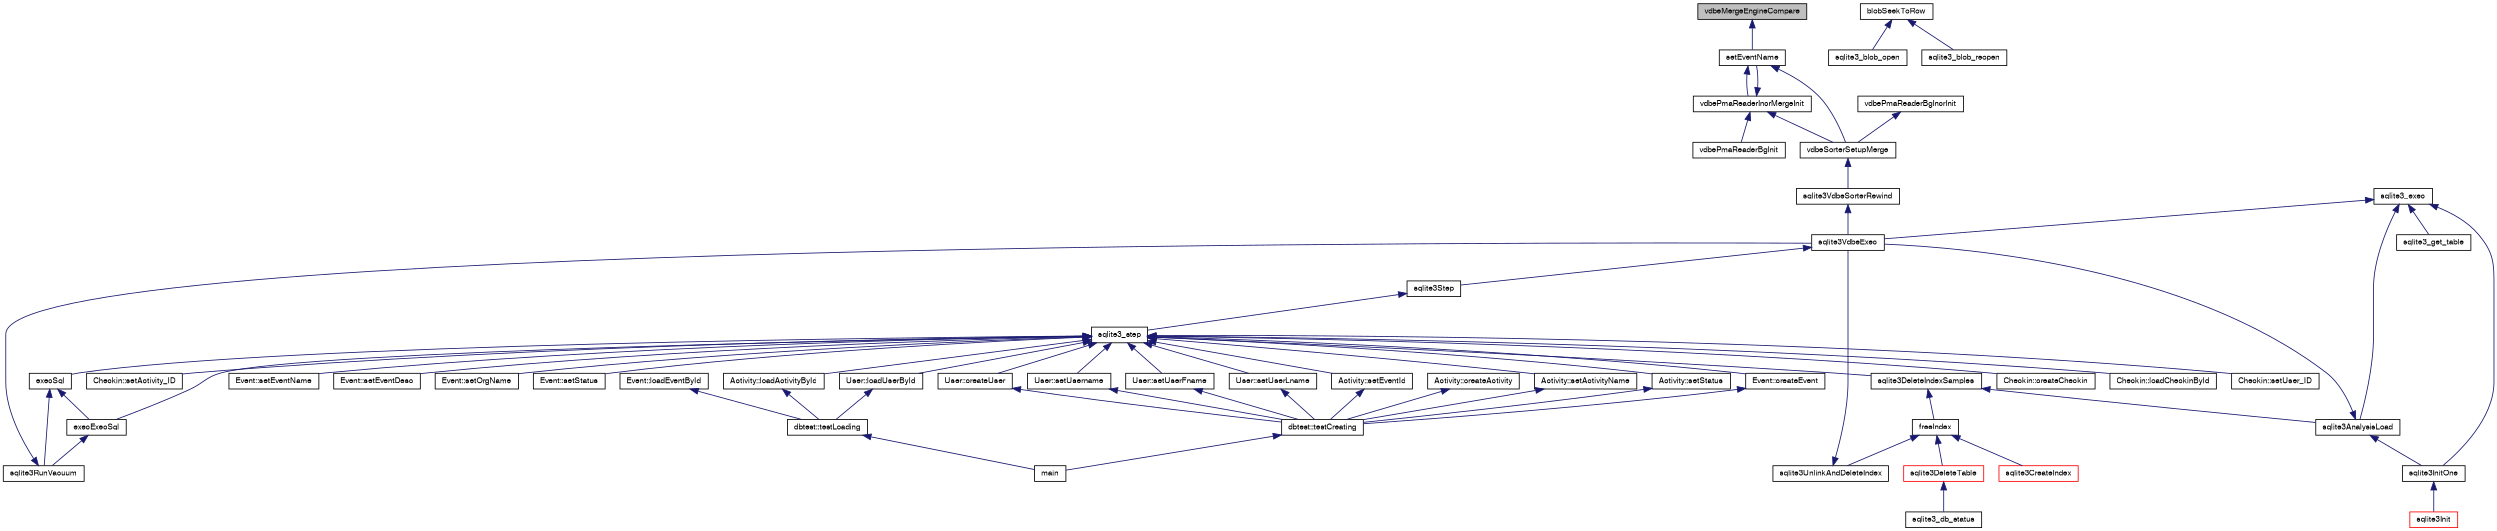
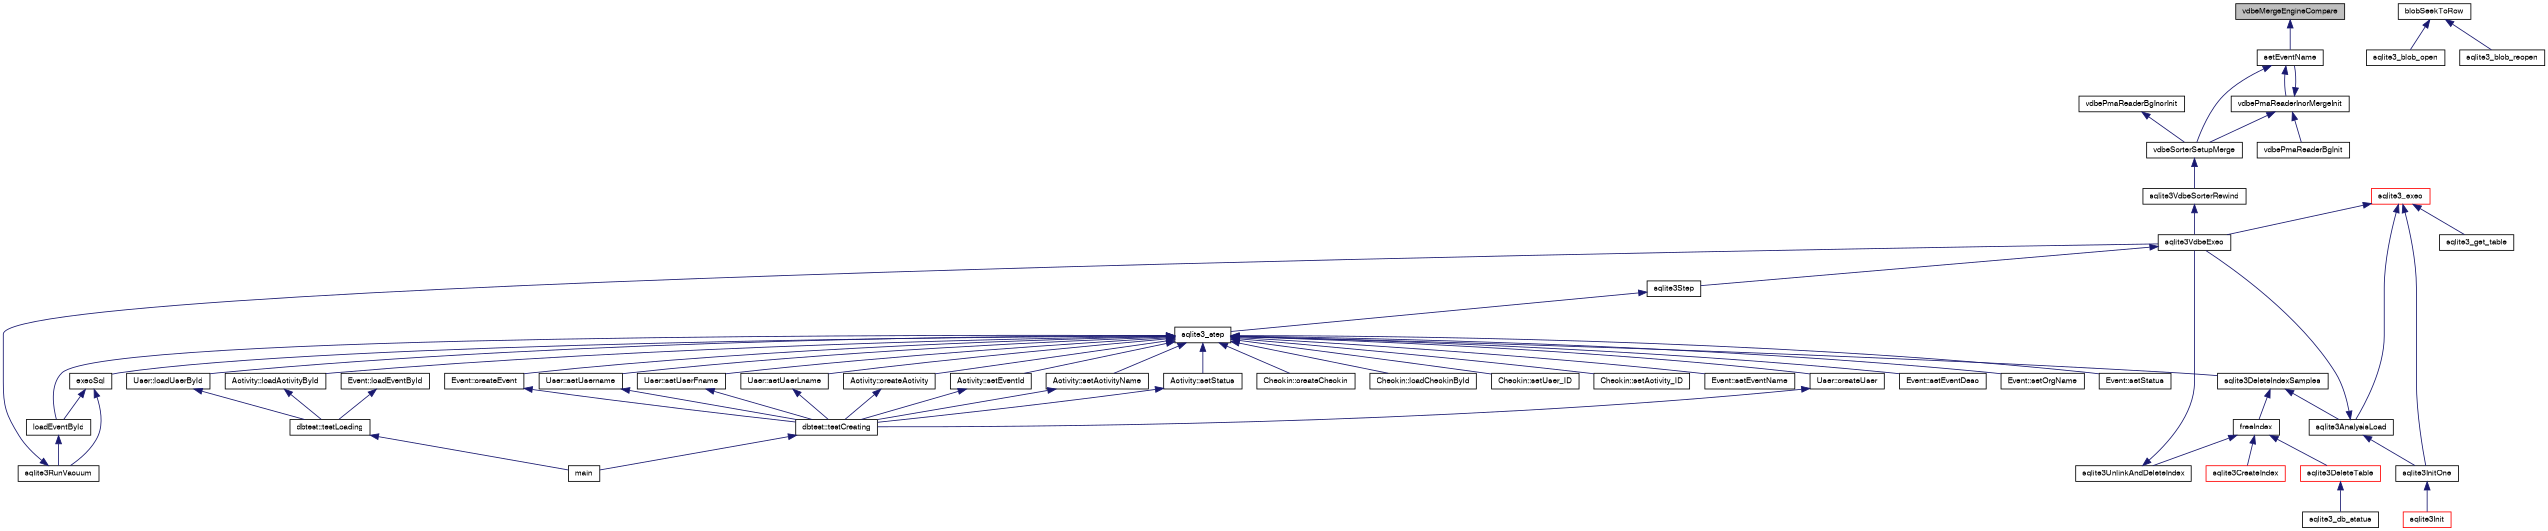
  digraph {
    rankdir=TB
    node [color=black fillcolor=white fontname=FreeSans fontsize=10 shape=record style=filled]
    edge [color=midnightblue dir=back fontname=FreeSans fontsize=10 labelfontname=FreeSans labelfontsize=10 style=solid]
    n1 [fillcolor=grey75 fontcolor=black height=0.2 label=vdbeMergeEngineCompare width=0.4]
    n2 [height=0.2 label=setEventName width=0.4]
    n3 [height=0.2 label=vdbePmaReaderIncrMergeInit width=0.4]
    n4 [height=0.2 label=vdbeSorterSetupMerge width=0.4]
    n5 [height=0.2 label=vdbePmaReaderBgInit width=0.4]
    n6 [height=0.2 label=sqlite3VdbeSorterRewind width=0.4]
    n7 [height=0.2 label=vdbePmaReaderBgIncrInit width=0.4]
    n8 [height=0.2 label=sqlite3VdbeExec width=0.4]
    n9 [height=0.2 label=sqlite3Step width=0.4]
    n10 [height=0.2 label=sqlite3_step width=0.4]
    n11 [height=0.2 label="Activity::createActivity" width=0.4]
    n12 [height=0.2 label="Activity::loadActivityById" width=0.4]
    n13 [height=0.2 label="Activity::setEventId" width=0.4]
    n14 [height=0.2 label="Activity::setActivityName" width=0.4]
    n15 [height=0.2 label="Activity::setStatus" width=0.4]
    n16 [height=0.2 label="Checkin::createCheckin" width=0.4]
    n17 [height=0.2 label="Checkin::loadCheckinById" width=0.4]
    n18 [height=0.2 label="Checkin::setUser_ID" width=0.4]
    n19 [height=0.2 label="Checkin::setActivity_ID" width=0.4]
    n20 [height=0.2 label="Event::createEvent" width=0.4]
    n21 [height=0.2 label="Event::setEventName" width=0.4]
    n22 [height=0.2 label="Event::setEventDesc" width=0.4]
    n23 [height=0.2 label="Event::setOrgName" width=0.4]
    n24 [height=0.2 label="Event::setStatus" width=0.4]
    n25 [height=0.2 label=sqlite3DeleteIndexSamples width=0.4]
    n26 [height=0.2 label=execSql width=0.4]
-   n27 [height=0.2 label=execExecSql width=0.4]
+   n27 [height=0.2 label=loadEventById width=0.4]
    n28 [height=0.2 label="User::createUser" width=0.4]
    n29 [height=0.2 label="User::loadUserById" width=0.4]
    n30 [height=0.2 label="User::setUsername" width=0.4]
    n31 [height=0.2 label="User::setUserFname" width=0.4]
    n32 [height=0.2 label="User::setUserLname" width=0.4]
    n33 [height=0.2 label="dbtest::testCreating" width=0.4]
    n34 [height=0.2 label="dbtest::testLoading" width=0.4]
    n35 [height=0.2 label="Event::loadEventById" width=0.4]
    n36 [height=0.2 label=blobSeekToRow width=0.4]
    n37 [height=0.2 label=sqlite3_blob_open width=0.4]
    n38 [height=0.2 label=sqlite3_blob_reopen width=0.4]
    n39 [height=0.2 label=sqlite3AnalysisLoad width=0.4]
    n40 [height=0.2 label=freeIndex width=0.4]
-   n41 [height=0.2 label=sqlite3_exec width=0.4]
+   n41 [color=red height=0.2 label=sqlite3_exec width=0.4]
    n42 [height=0.2 label=sqlite3InitOne width=0.4]
    n43 [height=0.2 label=sqlite3_get_table width=0.4]
    n44 [height=0.2 label=sqlite3RunVacuum width=0.4]
    n45 [height=0.2 label=main width=0.4]
    n46 [height=0.2 label=sqlite3UnlinkAndDeleteIndex width=0.4]
    n47 [color=red height=0.2 label=sqlite3DeleteTable width=0.4]
    n48 [color=red height=0.2 label=sqlite3CreateIndex width=0.4]
    n49 [color=red height=0.2 label=sqlite3Init width=0.4]
    n50 [height=0.2 label=sqlite3_db_status width=0.4]
    n1 -> n2
    n2 -> n3
    n2 -> n4
    n3 -> n2
    n3 -> n4
    n3 -> n5
    n4 -> n6
    n6 -> n8
    n7 -> n4
    n8 -> n9
    n9 -> n10
+   n10 -> n11
    n10 -> n12
    n10 -> n13
    n10 -> n14
    n10 -> n15
    n10 -> n16
    n10 -> n17
    n10 -> n18
    n10 -> n19
    n10 -> n20
    n10 -> n21
    n10 -> n22
    n10 -> n23
    n10 -> n24
    n10 -> n25
    n10 -> n26
    n10 -> n27
    n10 -> n28
    n10 -> n29
    n10 -> n30
    n10 -> n31
    n10 -> n32
    n11 -> n33
    n12 -> n34
    n13 -> n33
    n14 -> n33
    n15 -> n33
    n20 -> n33
    n25 -> n39
    n25 -> n40
    n26 -> n27
    n26 -> n44
    n27 -> n44
    n28 -> n33
    n29 -> n34
    n30 -> n33
    n31 -> n33
    n32 -> n33
    n33 -> n45
    n34 -> n45
    n35 -> n34
    n36 -> n37
    n36 -> n38
    n39 -> n8
    n39 -> n42
    n40 -> n46
    n40 -> n47
    n40 -> n48
    n41 -> n8
    n41 -> n39
    n41 -> n42
    n41 -> n43
    n42 -> n49
    n44 -> n8
    n46 -> n8
    n47 -> n50
  }
